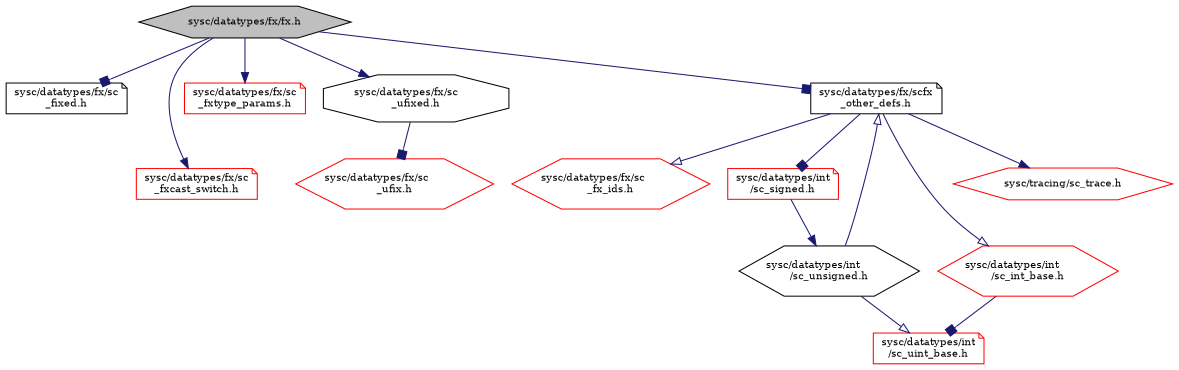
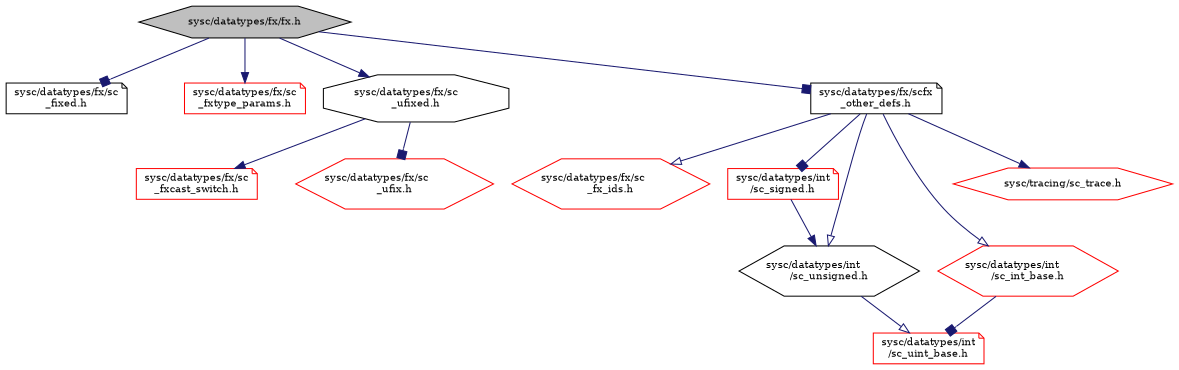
  digraph {
    fontname="DejaVu Serif"
    node [color=red fillcolor=white fontname="DejaVu Serif" fontsize=10 shape=hexagon style=filled]
    edge [arrowhead=box color=midnightblue fontname="DejaVu Serif" fontsize=10 labelfontname=FreeSans labelfontsize=10 style=solid]
    n1 [color=black fillcolor=grey75 fontcolor=black height=0.2 label="sysc/datatypes/fx/fx.h" width=0.4]
    n2 [color=black height=0.2 label="sysc/datatypes/fx/sc\l_fixed.h" shape=note width=0.4]
    n3 [height=0.2 label="sysc/datatypes/fx/sc\l_fxcast_switch.h" shape=note width=0.4]
    n4 [height=0.2 label="sysc/datatypes/fx/sc\l_fxtype_params.h" shape=note width=0.4]
    n5 [color=black height=0.2 label="sysc/datatypes/fx/sc\l_ufixed.h" shape=octagon width=0.4]
    n6 [color=black height=0.2 label="sysc/datatypes/fx/scfx\l_other_defs.h" shape=note width=0.4]
    n7 [height=0.2 label="sysc/datatypes/fx/sc\l_ufix.h" width=0.4]
    n8 [height=0.2 label="sysc/datatypes/fx/sc\l_fx_ids.h" width=0.4]
    n9 [height=0.2 label="sysc/datatypes/int\l/sc_signed.h" shape=note width=0.4]
    n10 [color=black height=0.2 label="sysc/datatypes/int\l/sc_unsigned.h" width=0.4]
    n11 [height=0.2 label="sysc/datatypes/int\l/sc_int_base.h" width=0.4]
    n12 [height=0.2 label="sysc/tracing/sc_trace.h" width=0.4]
    n13 [height=0.2 label="sysc/datatypes/int\l/sc_uint_base.h" shape=note width=0.4]
    n1 -> n2
-   n1 -> n3 [arrowhead=normal]
+   n5 -> n3 [arrowhead=normal]
    n1 -> n4 [arrowhead=normal]
    n1 -> n5 [arrowhead=normal]
    n1 -> n6
    n5 -> n7
    n6 -> n8 [arrowhead=onormal]
    n6 -> n9
-   n10 -> n6 [arrowhead=onormal]
+   n6 -> n10 [arrowhead=onormal]
    n6 -> n11 [arrowhead=onormal]
    n6 -> n12 [arrowhead=normal]
    n9 -> n10 [arrowhead=normal]
    n10 -> n13 [arrowhead=onormal]
    n11 -> n13
  }
